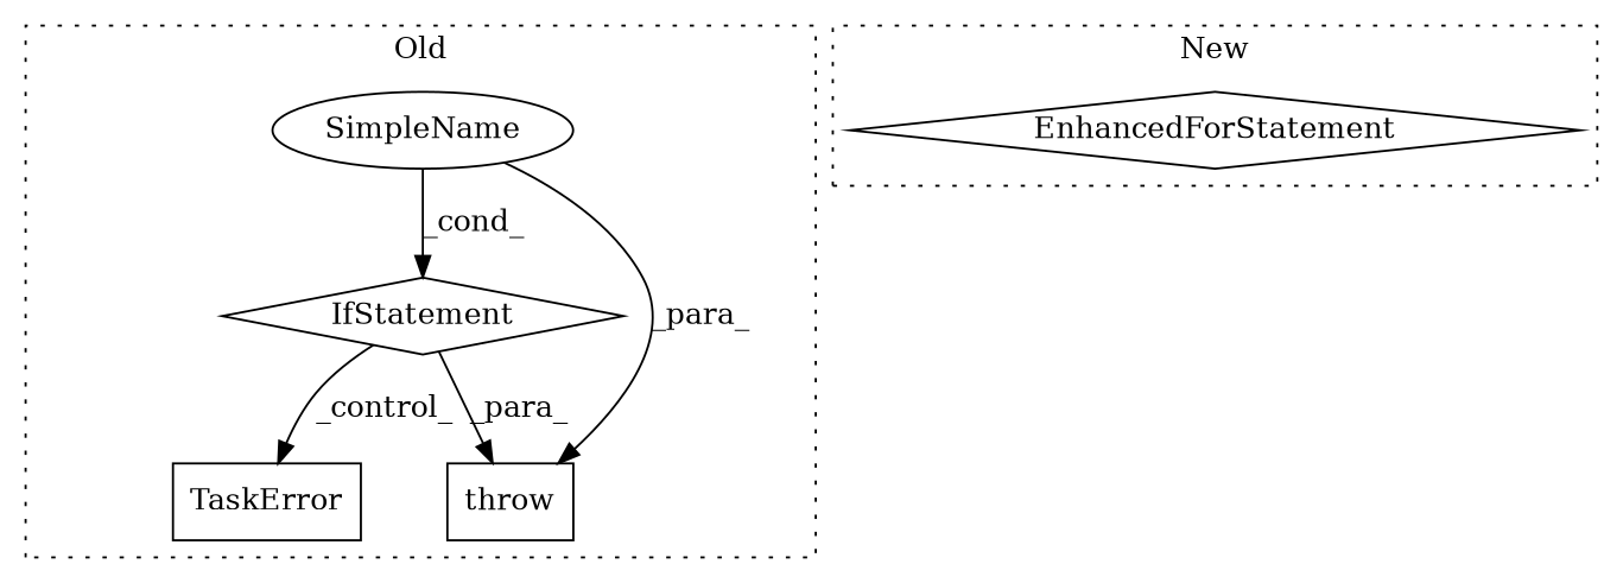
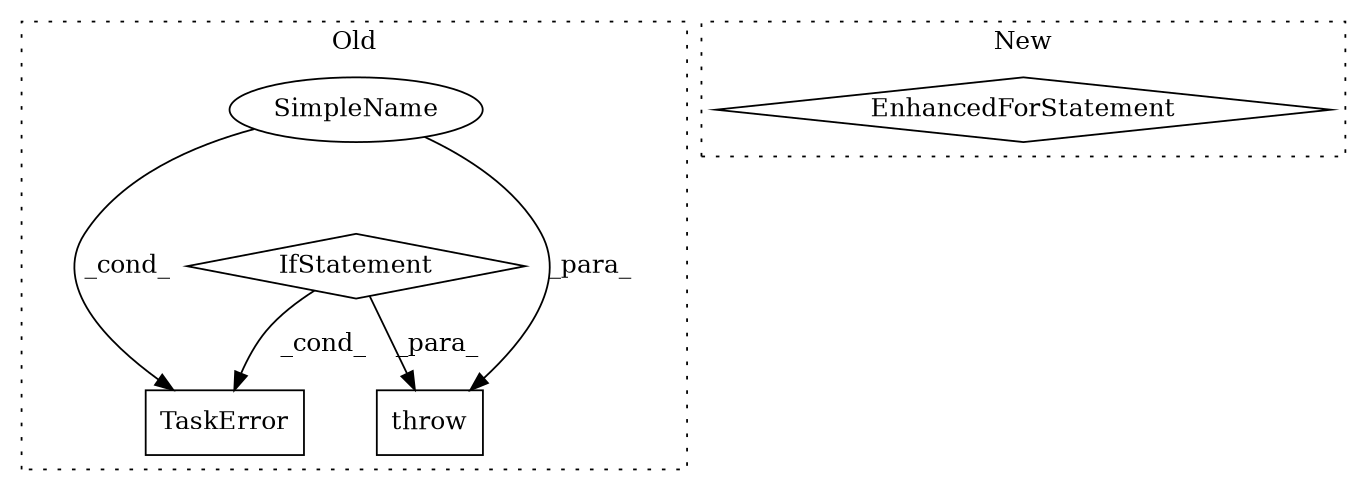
  digraph {
    node [shape=box]
    n1 [a=32 l="10,1" label=TaskError s="2598,2692"]
    n2 [a=53 l=6 label=throw s=2592]
    n3 [a=42 label=SimpleName shape=ellipse]
    n4 [a=25 l="4,2" label=IfStatement s="2161,2185" shape=diamond]
    n5 [a=70 l="69,2" label=EnhancedForStatement s="2837,2932" shape=diamond]
    subgraph cluster_1 {
      label=Old
      style=dotted
      n1
      n2
      n3
      n4
    }
    subgraph cluster_2 {
      label=New
      style=dotted
      n5
    }
    n3 -> n2 [label=_para_]
-   n3 -> n4 [label=_cond_]
-   n4 -> n1 [label=_control_]
+   n3 -> n1 [label=_cond_]
+   n4 -> n1 [label=_cond_]
    n4 -> n2 [label=_para_]
  }
